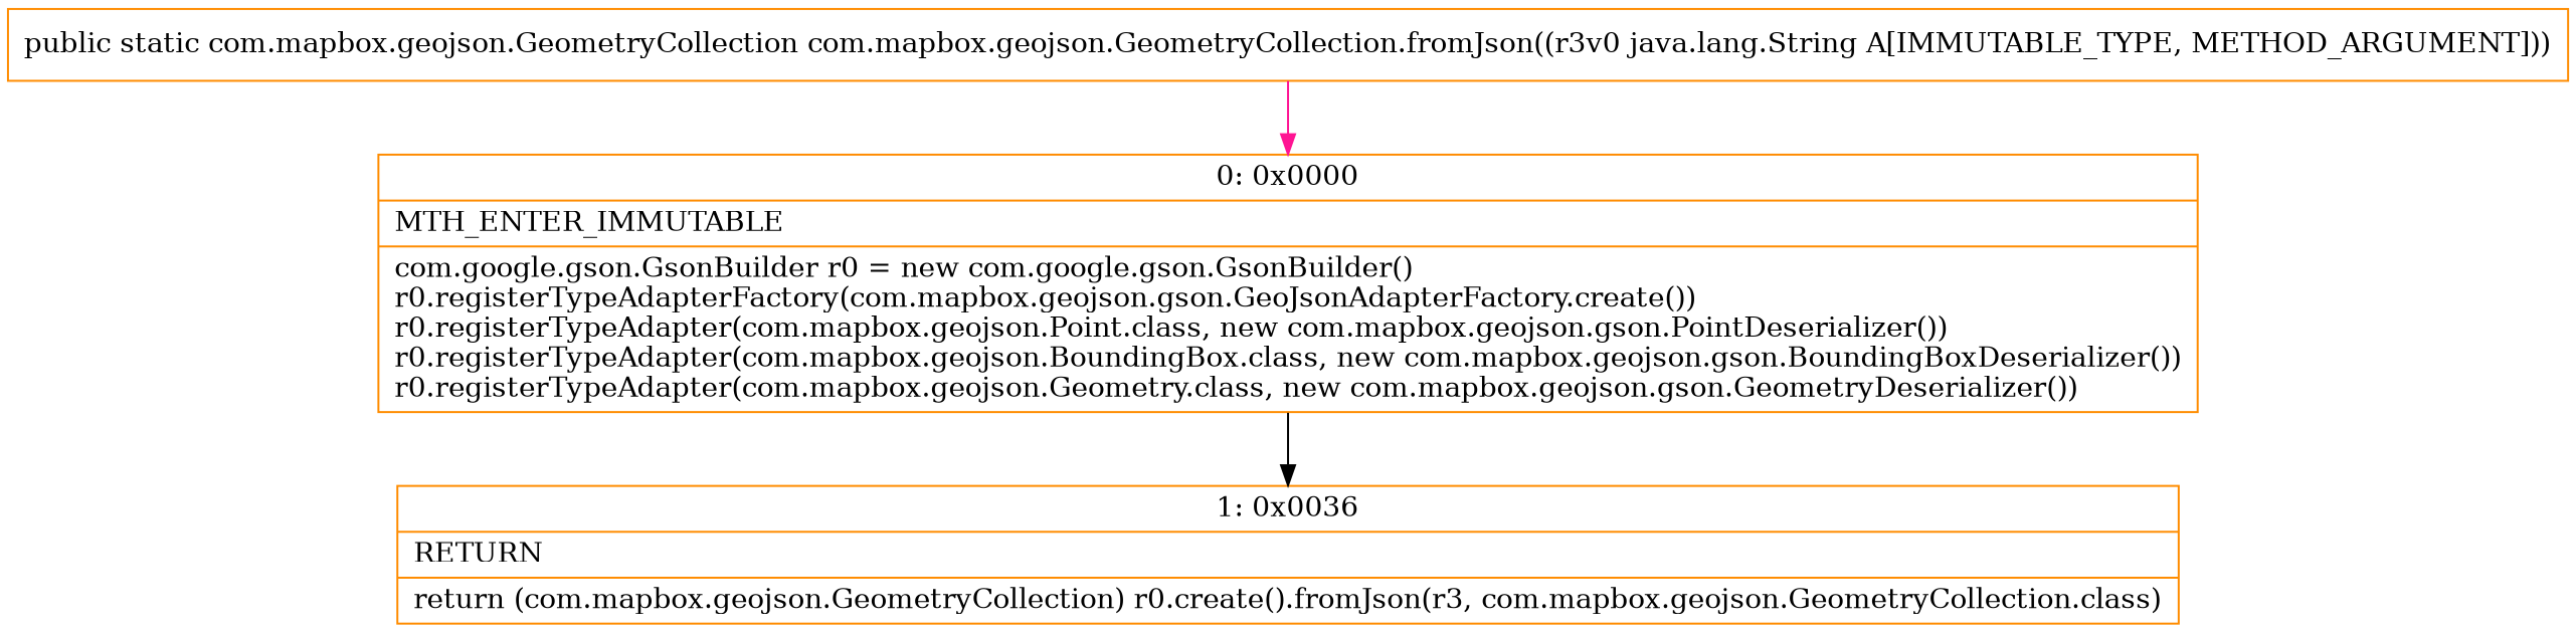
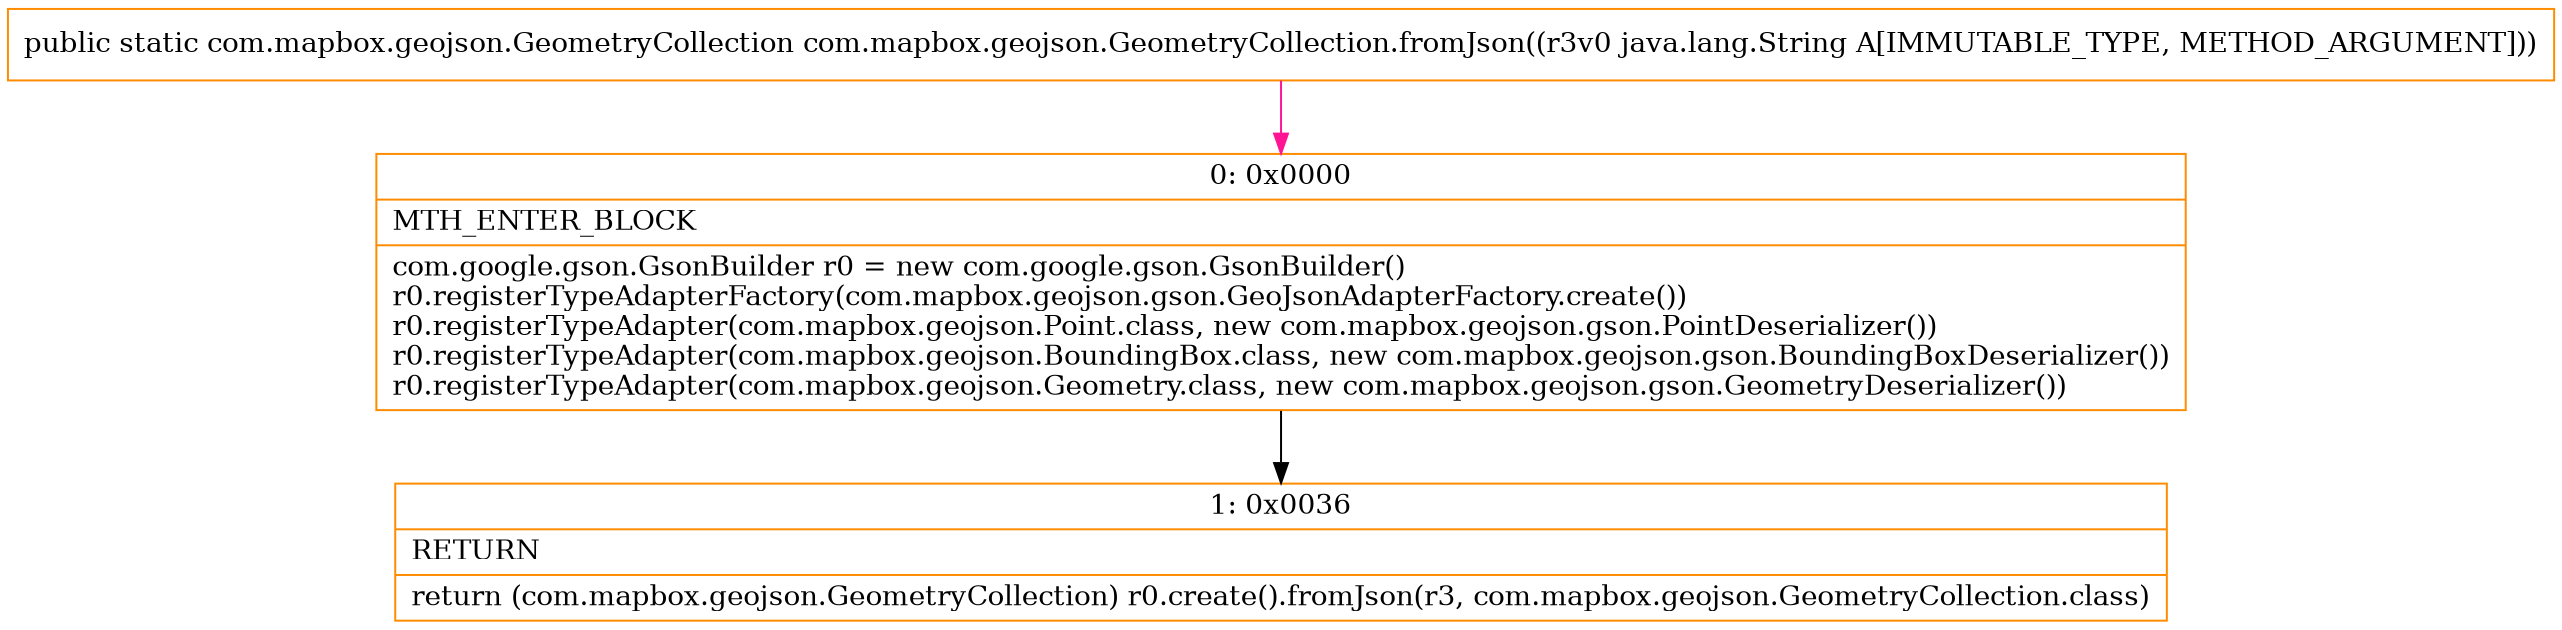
  digraph {
    node [shape=record color=darkorange]
-   n1 [label="{0\:\ 0x0000|MTH_ENTER_IMMUTABLE\l|com.google.gson.GsonBuilder r0 = new com.google.gson.GsonBuilder()\lr0.registerTypeAdapterFactory(com.mapbox.geojson.gson.GeoJsonAdapterFactory.create())\lr0.registerTypeAdapter(com.mapbox.geojson.Point.class, new com.mapbox.geojson.gson.PointDeserializer())\lr0.registerTypeAdapter(com.mapbox.geojson.BoundingBox.class, new com.mapbox.geojson.gson.BoundingBoxDeserializer())\lr0.registerTypeAdapter(com.mapbox.geojson.Geometry.class, new com.mapbox.geojson.gson.GeometryDeserializer())\l}"]
+   n1 [label="{0\:\ 0x0000|MTH_ENTER_BLOCK\l|com.google.gson.GsonBuilder r0 = new com.google.gson.GsonBuilder()\lr0.registerTypeAdapterFactory(com.mapbox.geojson.gson.GeoJsonAdapterFactory.create())\lr0.registerTypeAdapter(com.mapbox.geojson.Point.class, new com.mapbox.geojson.gson.PointDeserializer())\lr0.registerTypeAdapter(com.mapbox.geojson.BoundingBox.class, new com.mapbox.geojson.gson.BoundingBoxDeserializer())\lr0.registerTypeAdapter(com.mapbox.geojson.Geometry.class, new com.mapbox.geojson.gson.GeometryDeserializer())\l}"]
    n2 [label="{1\:\ 0x0036|RETURN\l|return (com.mapbox.geojson.GeometryCollection) r0.create().fromJson(r3, com.mapbox.geojson.GeometryCollection.class)\l}"]
    n3 [label="{public static com.mapbox.geojson.GeometryCollection com.mapbox.geojson.GeometryCollection.fromJson((r3v0 java.lang.String A[IMMUTABLE_TYPE, METHOD_ARGUMENT])) }"]
    n1 -> n2 [color=black]
    n3 -> n1 [color=deeppink]
  }
